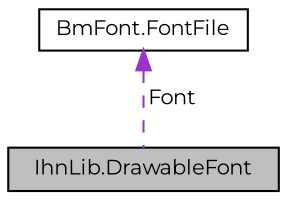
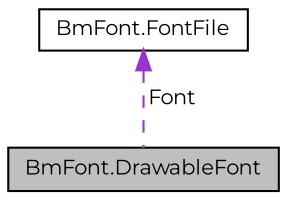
  digraph {
    fontname=Montserrat
    node [color=black fontname=Montserrat fontsize=10 shape=record style=filled]
-   n1 [fillcolor=grey75 fontcolor=black height=0.2 label="IhnLib.DrawableFont" width=0.4]
+   n1 [fillcolor=grey75 fontcolor=black height=0.2 label="BmFont.DrawableFont" width=0.4]
    n2 [fillcolor=white height=0.2 label="BmFont.FontFile" width=0.4]
    n2 -> n1 [color=darkorchid3 dir=back fontname=Montserrat fontsize=10 label=" Font" labelfontname=Helvetica labelfontsize=10 style=dashed]
  }
